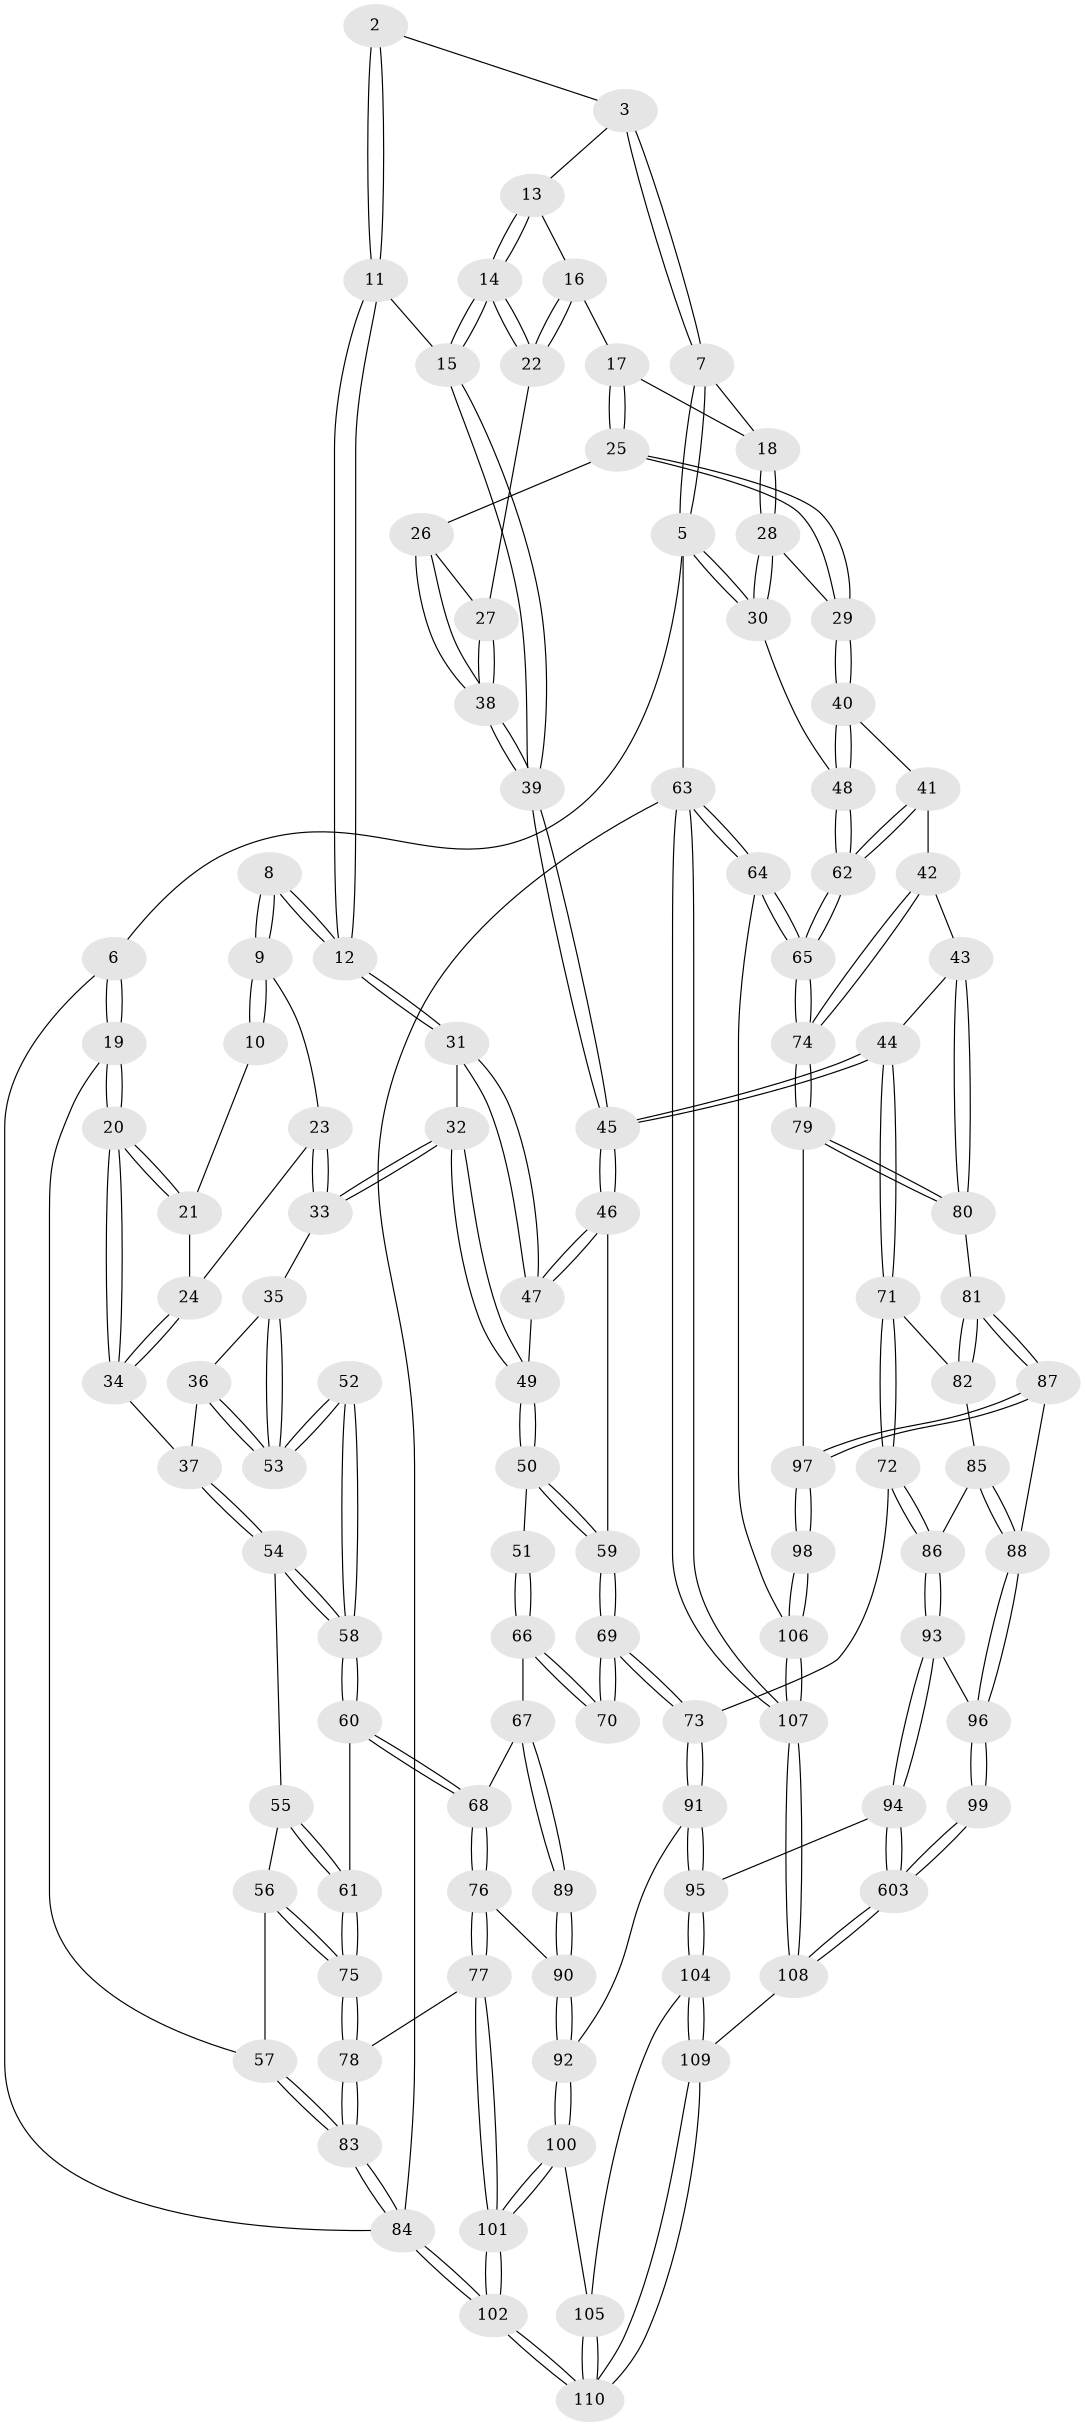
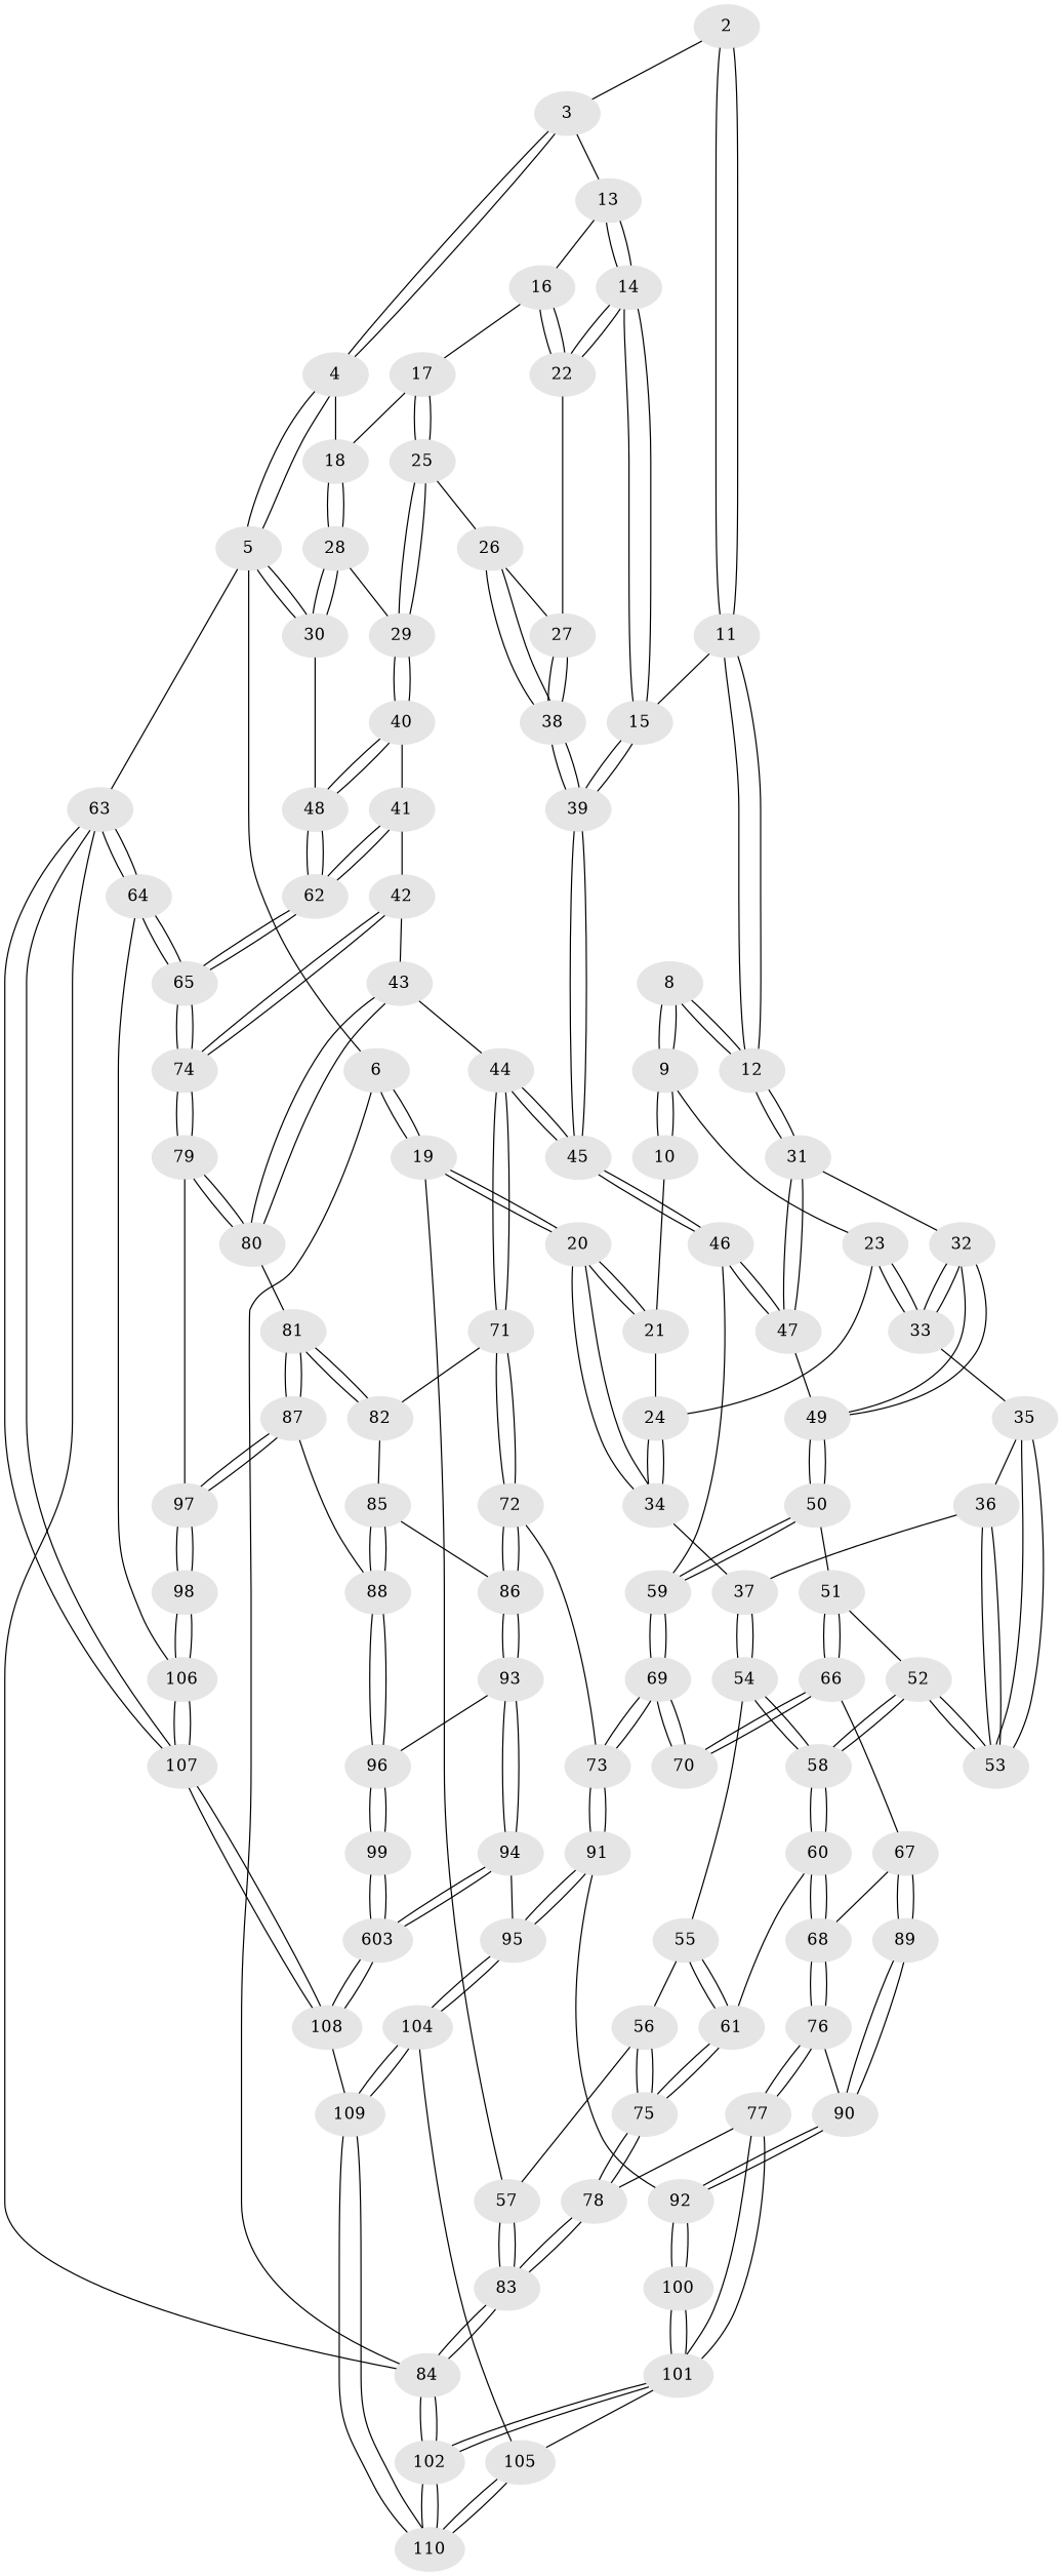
  graph {
    node [color=gray90 style=filled]
    2
    3
    11
    8
    9
    12
-   4 [label=7]
+   4
    13
    15
    5
    18
    14
    16
    6
    30
    63
    28
    19
    84
    48
    64
    107
    20
    57
    102
    10
    21
    23
    31
    24
    33
    39
    32
    47
    22
    17
    27
    45
    25
    26
    29
    34
    83
    37
    38
    35
    40
    41
    62
    49
    50
    36
    53
    54
    58
    55
    46
    42
    43
    74
    65
    44
    80
    79
    71
    81
    72
    82
    59
    69
    51
    52
    66
    67
    70
    60
    56
    61
    75
    78
    68
    73
    76
    106
    108
    89
    90
    77
    91
    86
    85
    93
    92
    95
    97
    101
    98
    87
    88
    110
    96
    94
    99
    100
    104
    105
    n107 [label=603]
    109
    2 -- 3
    2 -- 11
    2 -- 11
    3 -- 4
    3 -- 4
    3 -- 13
    11 -- 12
    11 -- 12
    11 -- 15
    8 -- 9
    8 -- 9
    8 -- 12
    8 -- 12
    9 -- 10
    9 -- 10
    9 -- 23
    12 -- 31
    12 -- 31
    4 -- 5
    4 -- 5
    4 -- 18
    13 -- 14
    13 -- 14
    13 -- 16
    15 -- 39
    15 -- 39
    5 -- 6
    5 -- 30
    5 -- 30
    5 -- 63
    18 -- 28
    18 -- 28
    14 -- 15
    14 -- 15
    14 -- 22
    14 -- 22
    16 -- 22
    16 -- 22
    16 -- 17
    6 -- 19
    6 -- 19
    6 -- 84
    30 -- 48
    63 -- 84
    63 -- 64
    63 -- 64
    63 -- 107
    63 -- 107
    28 -- 30
    28 -- 30
    28 -- 29
    19 -- 20
    19 -- 20
    19 -- 57
    84 -- 102
    84 -- 102
    48 -- 62
    48 -- 62
    64 -- 65
    64 -- 65
    64 -- 106
    107 -- 108
    107 -- 108
    20 -- 21
    20 -- 21
    20 -- 34
    20 -- 34
    57 -- 83
    57 -- 83
    102 -- 110
    102 -- 110
    10 -- 21
    21 -- 24
    23 -- 24
    23 -- 33
    23 -- 33
    31 -- 32
    31 -- 47
    31 -- 47
    24 -- 34
    24 -- 34
    33 -- 35
    39 -- 45
    39 -- 45
    32 -- 33
    32 -- 33
    32 -- 49
    32 -- 49
    47 -- 49
    22 -- 27
    17 -- 18
    17 -- 25
    17 -- 25
    27 -- 38
    27 -- 38
    45 -- 46
    45 -- 46
    25 -- 26
    25 -- 29
    25 -- 29
    26 -- 27
    26 -- 38
    26 -- 38
    29 -- 40
    29 -- 40
    34 -- 37
    83 -- 84
    83 -- 84
    37 -- 54
    37 -- 54
    38 -- 39
    38 -- 39
    35 -- 36
    35 -- 53
    35 -- 53
    40 -- 48
    40 -- 48
    40 -- 41
    41 -- 62
    41 -- 62
    41 -- 42
    62 -- 65
    62 -- 65
    49 -- 50
    49 -- 50
    50 -- 59
    50 -- 59
    50 -- 51
    36 -- 37
    36 -- 53
    36 -- 53
    54 -- 58
    54 -- 58
    54 -- 55
    58 -- 60
    58 -- 60
    55 -- 56
    55 -- 61
    55 -- 61
    46 -- 47
    46 -- 47
    46 -- 59
    42 -- 43
    42 -- 74
    42 -- 74
    43 -- 44
    43 -- 80
    43 -- 80
    74 -- 79
    74 -- 79
    65 -- 74
    65 -- 74
    44 -- 45
    44 -- 45
    44 -- 71
    44 -- 71
    80 -- 81
    79 -- 80
    79 -- 80
    79 -- 97
    71 -- 72
    71 -- 72
    71 -- 82
    81 -- 82
    81 -- 82
    81 -- 87
    81 -- 87
    72 -- 73
    72 -- 86
    72 -- 86
    82 -- 85
    59 -- 69
    59 -- 69
    69 -- 70
    69 -- 70
    69 -- 73
    69 -- 73
+   51 -- 52
    51 -- 66
    51 -- 66
    52 -- 53
    52 -- 53
    52 -- 58
    52 -- 58
    66 -- 67
    66 -- 70
    66 -- 70
    67 -- 68
    67 -- 89
    67 -- 89
    60 -- 61
    60 -- 68
    60 -- 68
    56 -- 57
    56 -- 75
    56 -- 75
    61 -- 75
    61 -- 75
    75 -- 78
    75 -- 78
    78 -- 83
    78 -- 83
    68 -- 76
    68 -- 76
    73 -- 91
    73 -- 91
    76 -- 90
    76 -- 77
    76 -- 77
    106 -- 107
    106 -- 107
    108 -- 109
    89 -- 90
    89 -- 90
    90 -- 92
    90 -- 92
    77 -- 78
    77 -- 101
    77 -- 101
    91 -- 92
    91 -- 95
    91 -- 95
    86 -- 93
    86 -- 93
    85 -- 86
    85 -- 88
    85 -- 88
    93 -- 96
    93 -- 94
    93 -- 94
    92 -- 100
    92 -- 100
    95 -- 104
    95 -- 104
    97 -- 98
    97 -- 98
    101 -- 102
    101 -- 102
    98 -- 106
    98 -- 106
    87 -- 97
    87 -- 97
    87 -- 88
    88 -- 96
    88 -- 96
    96 -- 99
    96 -- 99
    94 -- 95
    94 -- n107
    94 -- n107
    99 -- n107
    99 -- n107
    100 -- 101
    100 -- 101
-   100 -- 105
+   101 -- 105
    104 -- 105
    104 -- 109
    104 -- 109
    105 -- 110
    105 -- 110
    n107 -- 108
    n107 -- 108
    109 -- 110
    109 -- 110
  }
